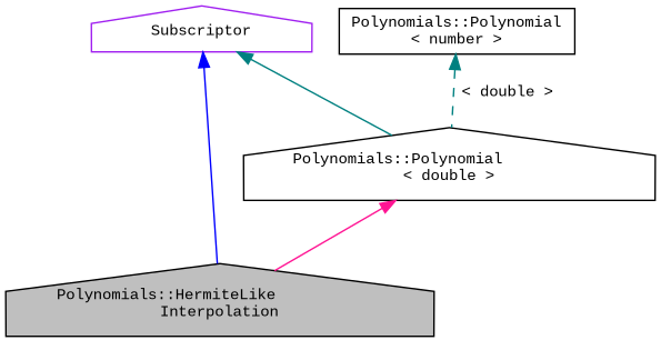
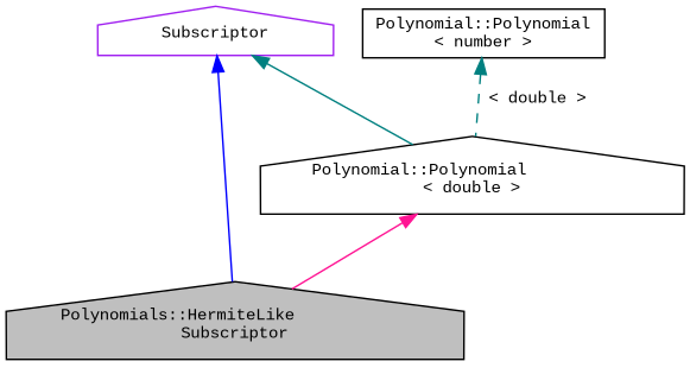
  digraph {
    fontname="Liberation Mono"
    node [color=black fillcolor=white fontname="Liberation Mono" fontsize=10 shape=house style=filled]
    edge [color=teal dir=back fontname="Liberation Mono" fontsize=10 labelfontname=Helvetica labelfontsize=10 style=solid]
-   n1 [fillcolor=grey75 fontcolor=black height=0.2 label="Polynomials::HermiteLike\lInterpolation" width=0.4]
-   n2 [height=0.2 label="Polynomials::Polynomial\l\< double \>" width=0.4]
+   n1 [fillcolor=grey75 fontcolor=black height=0.2 label="Polynomials::HermiteLike\lSubscriptor" width=0.4]
+   n2 [height=0.2 label="Polynomial::Polynomial\l\< double \>" width=0.4]
    n3 [color=purple height=0.2 label=Subscriptor width=0.4]
-   n4 [height=0.2 label="Polynomials::Polynomial\l\< number \>" shape=box width=0.4]
+   n4 [height=0.2 label="Polynomial::Polynomial\l\< number \>" shape=box width=0.4]
    n2 -> n1 [color=deeppink]
    n3 -> n1 [color=blue]
    n3 -> n2
    n4 -> n2 [label=" \< double \>" style=dashed]
  }
